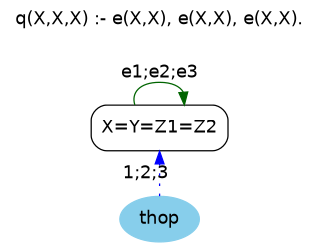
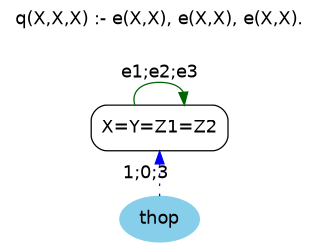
  digraph {
    label="q(X,X,X) :- e(X,X), e(X,X), e(X,X)."
    labelloc=t
    rankdir=LR
    fontname="DejaVu Sans"
    node [fontname="DejaVu Sans"]
    edge [fontname="DejaVu Sans"]
    n1 [height=0.5 label="X=Y=Z1=Z2" shape=box style=rounded width=1.2778]
    thop [color=skyblue fillcolor=skyblue height=0.5 shape=oval style="filled,rounded" width=0.79437]
    n1 -> n1 [color=darkgreen label="e1;e2;e3"]
-   thop -> n1 [color=blue constraint=false label="1;2;3" style=dotted]
+   thop -> n1 [color=blue constraint=false label="1;0;3" style=dotted]
  }
